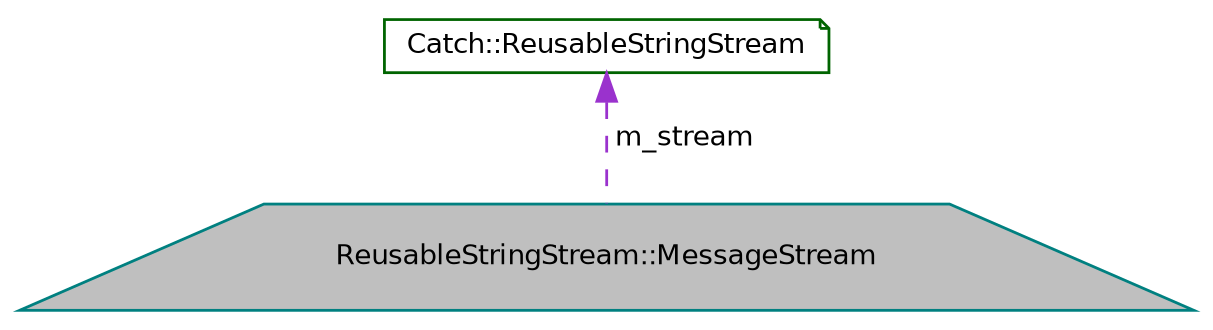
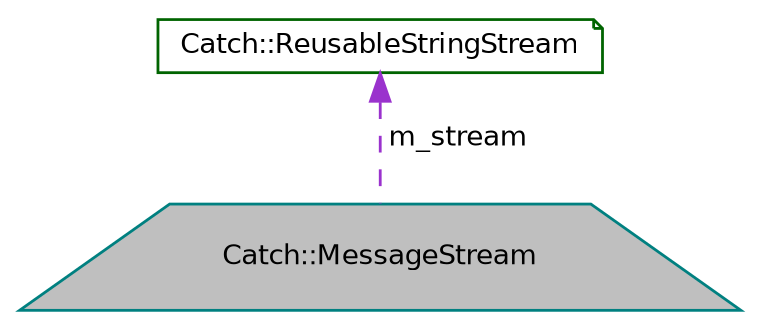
  digraph {
    node [fontname=Helvetica fontsize=10 style=filled]
-   n1 [color=teal fillcolor=grey75 fontcolor=black height=0.2 label="ReusableStringStream::MessageStream" shape=trapezium width=0.4]
+   n1 [color=teal fillcolor=grey75 fontcolor=black height=0.2 label="Catch::MessageStream" shape=trapezium width=0.4]
    n2 [color=darkgreen fillcolor=white height=0.2 label="Catch::ReusableStringStream" shape=note width=0.4]
    n2 -> n1 [color=darkorchid3 dir=back fontname=Helvetica fontsize=10 label=" m_stream" labelfontname=Helvetica labelfontsize=10 style=dashed]
  }
